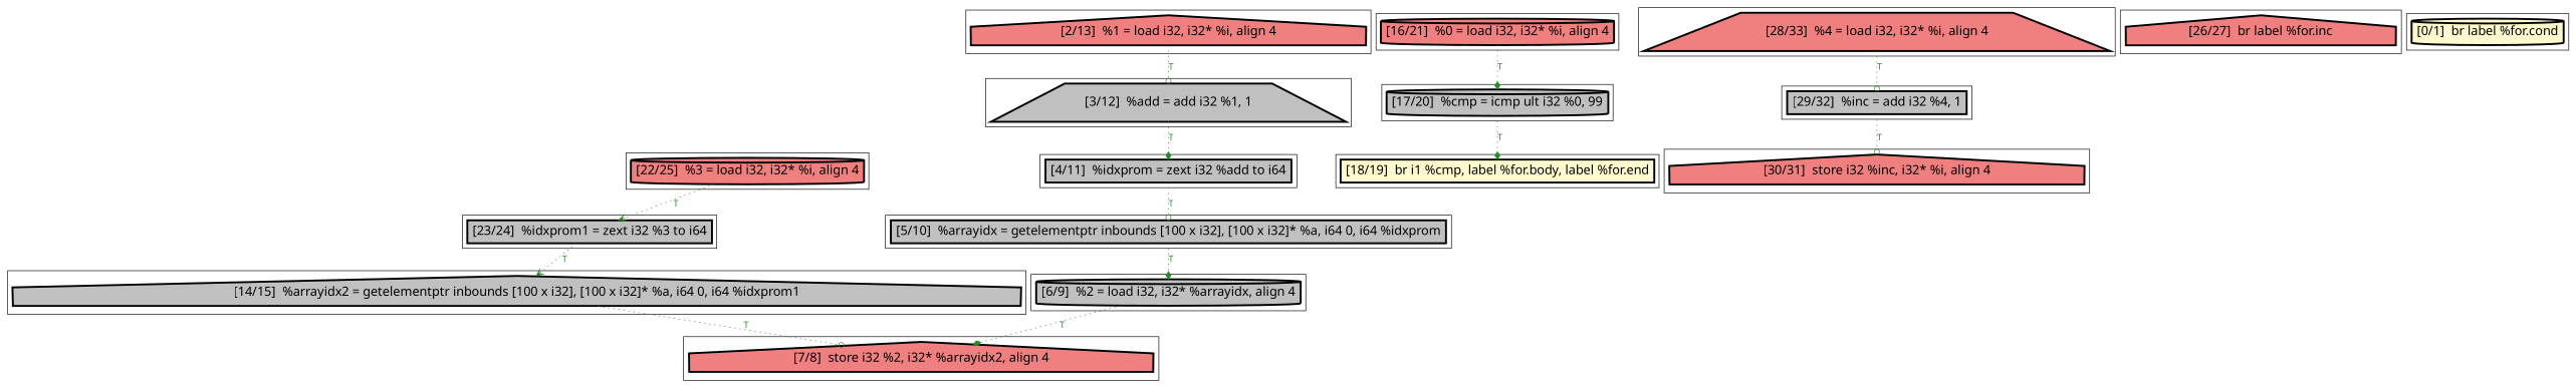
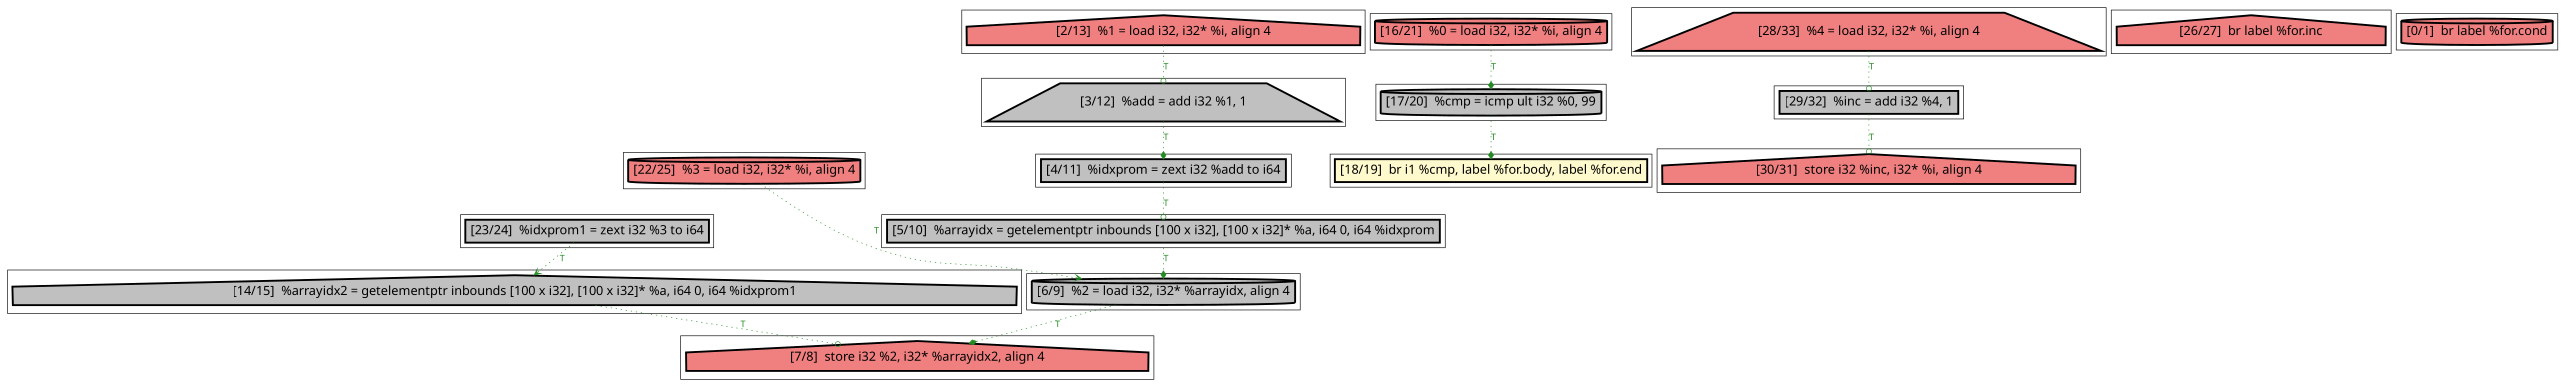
  digraph {
    fontname="Noto Sans"
    node [fillcolor=grey fontname="Noto Sans" fontsize=20 penwidth=3.0 shape=box style=filled]
    edge [arrowhead=diamond color=forestgreen fontcolor=forestgreen fontname="Noto Sans" style=dotted]
    n1 [label="[3/12]  %add = add i32 %1, 1" shape=trapezium]
    n2 [fillcolor=lemonchiffon label="[18/19]  br i1 %cmp, label %for.body, label %for.end"]
    n3 [fillcolor=lightcoral label="[30/31]  store i32 %inc, i32* %i, align 4" shape=house]
    n4 [fillcolor=lightcoral label="[26/27]  br label %for.inc" shape=house]
    n5 [fillcolor=lightcoral label="[22/25]  %3 = load i32, i32* %i, align 4" shape=cylinder]
    n6 [fillcolor=lightcoral label="[2/13]  %1 = load i32, i32* %i, align 4" shape=house]
    n7 [label="[23/24]  %idxprom1 = zext i32 %3 to i64"]
-   n8 [fillcolor=lemonchiffon label="[0/1]  br label %for.cond" shape=cylinder]
+   n8 [fillcolor=lightcoral label="[0/1]  br label %for.cond" shape=cylinder]
    n9 [fillcolor=lightcoral label="[16/21]  %0 = load i32, i32* %i, align 4" shape=cylinder]
    n10 [fillcolor=lightcoral label="[28/33]  %4 = load i32, i32* %i, align 4" shape=trapezium]
    n11 [label="[17/20]  %cmp = icmp ult i32 %0, 99" shape=cylinder]
    n12 [label="[6/9]  %2 = load i32, i32* %arrayidx, align 4" shape=cylinder]
    n13 [fillcolor=lightcoral label="[7/8]  store i32 %2, i32* %arrayidx2, align 4" shape=house]
    n14 [label="[5/10]  %arrayidx = getelementptr inbounds [100 x i32], [100 x i32]* %a, i64 0, i64 %idxprom"]
    n15 [label="[14/15]  %arrayidx2 = getelementptr inbounds [100 x i32], [100 x i32]* %a, i64 0, i64 %idxprom1" shape=house]
    n16 [label="[4/11]  %idxprom = zext i32 %add to i64"]
    n17 [label="[29/32]  %inc = add i32 %4, 1"]
    subgraph cluster_1 {
      n1
    }
    subgraph cluster_2 {
      n2
    }
    subgraph cluster_3 {
      n3
    }
    subgraph cluster_4 {
      n4
    }
    subgraph cluster_5 {
      n5
    }
    subgraph cluster_6 {
      n6
    }
    subgraph cluster_7 {
      n7
    }
    subgraph cluster_8 {
      n8
    }
    subgraph cluster_9 {
      n9
    }
    subgraph cluster_10 {
      n10
    }
    subgraph cluster_11 {
      n11
    }
    subgraph cluster_12 {
      n12
    }
    subgraph cluster_13 {
      n13
    }
    subgraph cluster_14 {
      n14
    }
    subgraph cluster_15 {
      n15
    }
    subgraph cluster_16 {
      n16
    }
    subgraph cluster_17 {
      n17
    }
    n1 -> n16 [label=T]
-   n5 -> n7 [arrowhead=vee label=T]
+   n5 -> n12 [arrowhead=vee label=T]
    n6 -> n1 [arrowhead=odot label=T]
    n7 -> n15 [arrowhead=vee label=T]
    n9 -> n11 [label=T]
    n10 -> n17 [arrowhead=odot label=T]
    n11 -> n2 [label=T]
    n12 -> n13 [label=T]
    n14 -> n12 [label=T]
    n15 -> n13 [arrowhead=odot label=T]
    n16 -> n14 [arrowhead=odot label=T]
    n17 -> n3 [arrowhead=odot label=T]
  }
